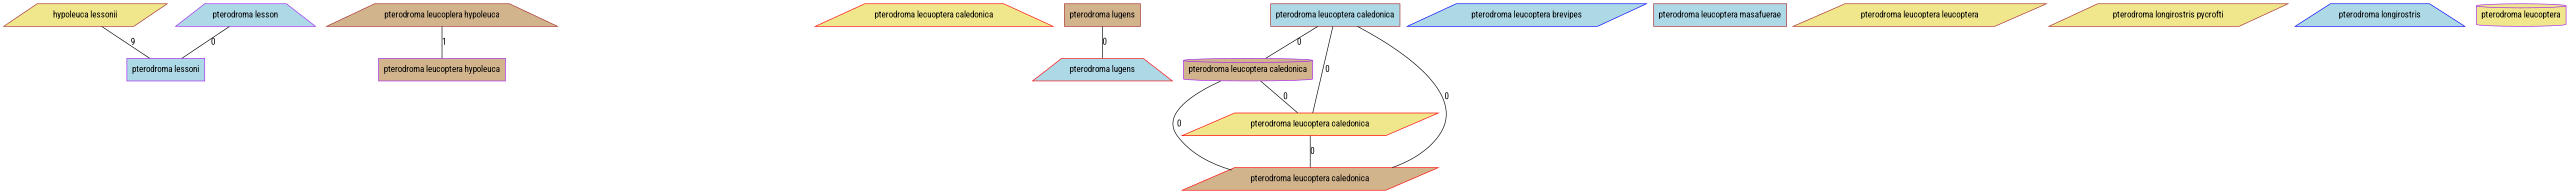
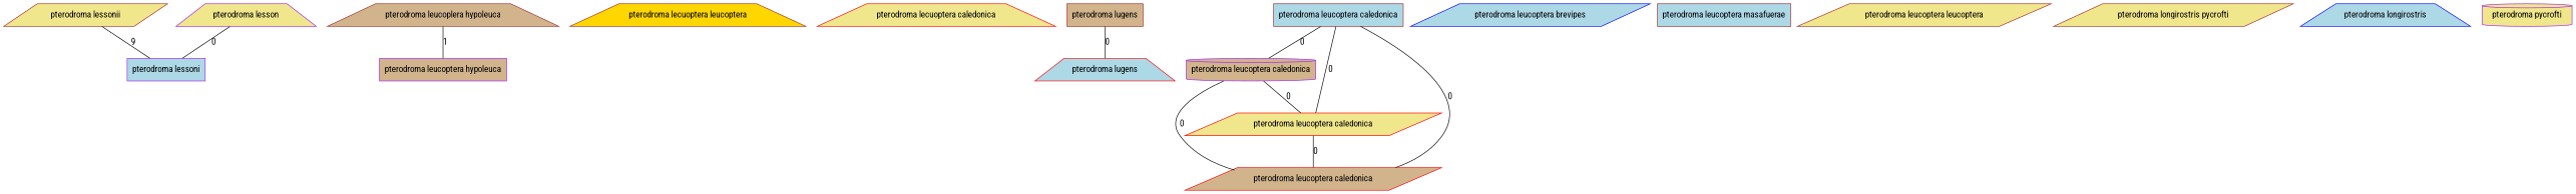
  graph {
    fontname="Roboto Condensed"
    node [color=brown fillcolor=khaki fontname="Roboto Condensed" shape=parallelogram style=filled]
    edge [fontname="Roboto Condensed"]
-   n1 [label="hypoleuca lessonii"]
+   n1 [label="pterodroma lessonii"]
    n2 [color=purple fillcolor=lightblue label="pterodroma lessoni" shape=box]
-   n3 [color=purple fillcolor=lightblue label="pterodroma lesson" shape=trapezium]
+   n3 [color=purple label="pterodroma lesson" shape=trapezium]
    n4 [fillcolor=tan label="pterodroma leucoplera hypoleuca" shape=trapezium]
    n5 [color=purple fillcolor=tan label="pterodroma leucoptera hypoleuca" shape=box]
+   n6 [fillcolor=gold label="pterodroma lecuoptera leucoptera" shape=trapezium]
    n7 [color=red label="pterodroma lecuoptera caledonica" shape=trapezium]
    n8 [fillcolor=tan label="pterodroma lugens" shape=box]
    n9 [color=red fillcolor=lightblue label="pterodroma lugens" shape=trapezium]
    n10 [fillcolor=lightblue label="pterodroma leucoptera caledonica" shape=box]
    n11 [color=purple fillcolor=tan label="pterodroma leucoptera caledonica" shape=cylinder]
    n12 [color=red label="pterodroma leucoptera caledonica"]
    n13 [color=red fillcolor=tan label="pterodroma leucoptera caledonica"]
    n14 [color=blue fillcolor=lightblue label="pterodroma leucoptera brevipes"]
    n15 [fillcolor=lightblue label="pterodroma leucoptera masafuerae" shape=box]
    n16 [label="pterodroma leucoptera leucoptera"]
    n17 [label="pterodroma longirostris pycrofti"]
    n18 [color=blue fillcolor=lightblue label="pterodroma longirostris" shape=trapezium]
-   n19 [color=purple label="pterodroma leucoptera" shape=cylinder]
+   n19 [color=purple label="pterodroma pycrofti" shape=cylinder]
    n1 -- n2 [label=9]
    n3 -- n2 [label=0]
    n4 -- n5 [label=1]
    n8 -- n9 [label=0]
    n10 -- n11 [label=0]
    n10 -- n12 [label=0]
    n10 -- n13 [label=0]
    n11 -- n12 [label=0]
    n11 -- n13 [label=0]
    n12 -- n13 [label=0]
  }
